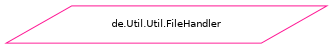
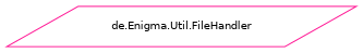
  digraph {
    rankdir=LR
-   n1 [color=deeppink fillcolor=white fontname=Helvetica fontsize=10 height=0.2 label="de.Util.Util.FileHandler" shape=parallelogram style=filled width=0.4]
+   n1 [color=deeppink fillcolor=white fontname=Helvetica fontsize=10 height=0.2 label="de.Enigma.Util.FileHandler" shape=parallelogram style=filled width=0.4]
  }
